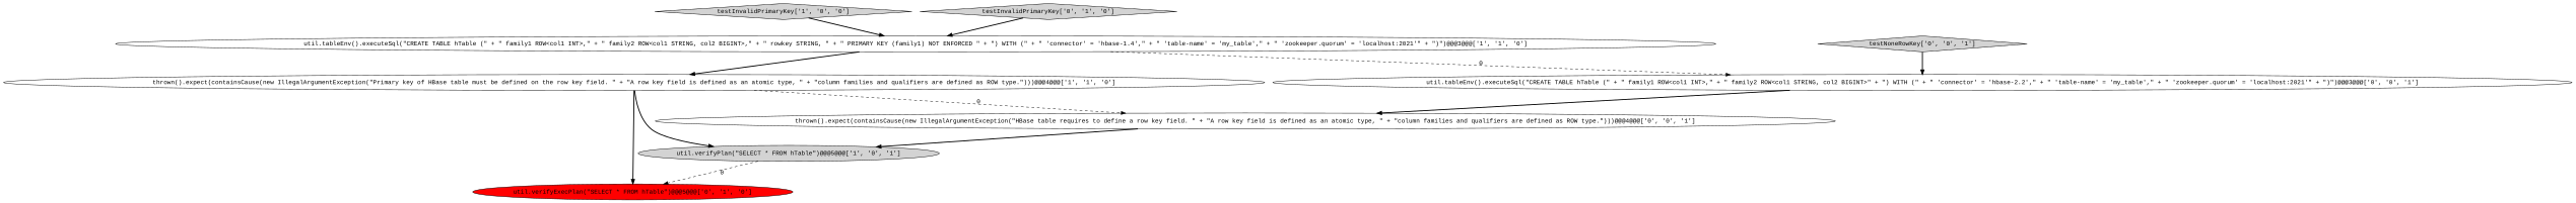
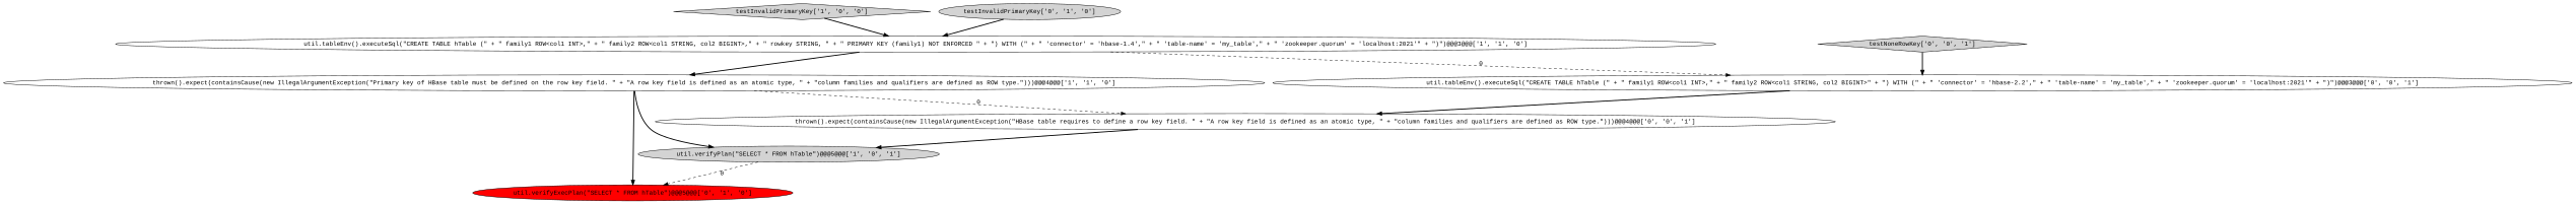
  digraph {
    fontname="Liberation Mono"
    node [fillcolor=white shape=ellipse style=filled fontname="Liberation Mono"]
    edge [style=bold fontname="Liberation Mono"]
    n1 [label="util.tableEnv().executeSql(\"CREATE TABLE hTable (\" + \" family1 ROW<col1 INT>,\" + \" family2 ROW<col1 STRING, col2 BIGINT>,\" + \" rowkey STRING, \" + \" PRIMARY KEY (family1) NOT ENFORCED \" + \") WITH (\" + \" 'connector' = 'hbase-1.4',\" + \" 'table-name' = 'my_table',\" + \" 'zookeeper.quorum' = 'localhost:2021'\" + \")\")@@@3@@@['1', '1', '0']"]
    n2 [label="util.tableEnv().executeSql(\"CREATE TABLE hTable (\" + \" family1 ROW<col1 INT>,\" + \" family2 ROW<col1 STRING, col2 BIGINT>\" + \") WITH (\" + \" 'connector' = 'hbase-2.2',\" + \" 'table-name' = 'my_table',\" + \" 'zookeeper.quorum' = 'localhost:2021'\" + \")\")@@@3@@@['0', '0', '1']"]
    n3 [label="thrown().expect(containsCause(new IllegalArgumentException(\"Primary key of HBase table must be defined on the row key field. \" + \"A row key field is defined as an atomic type, \" + \"column families and qualifiers are defined as ROW type.\")))@@@4@@@['1', '1', '0']"]
    n4 [label="thrown().expect(containsCause(new IllegalArgumentException(\"HBase table requires to define a row key field. \" + \"A row key field is defined as an atomic type, \" + \"column families and qualifiers are defined as ROW type.\")))@@@4@@@['0', '0', '1']"]
    n5 [fillcolor=lightgray label="testNoneRowKey['0', '0', '1']" shape=diamond]
    n6 [fillcolor=lightgray label="testInvalidPrimaryKey['1', '0', '0']" shape=diamond]
    n7 [fillcolor=red label="util.verifyExecPlan(\"SELECT * FROM hTable\")@@@5@@@['0', '1', '0']"]
    n8 [fillcolor=lightgray label="util.verifyPlan(\"SELECT * FROM hTable\")@@@5@@@['1', '0', '1']"]
-   n9 [fillcolor=lightgray label="testInvalidPrimaryKey['0', '1', '0']" shape=diamond]
+   n9 [fillcolor=lightgray label="testInvalidPrimaryKey['0', '1', '0']"]
    n1 -> n2 [label=0 style=dashed]
    n1 -> n3
    n2 -> n4
    n3 -> n4 [label=0 style=dashed]
    n3 -> n7
    n3 -> n8
    n4 -> n8
    n5 -> n2
    n6 -> n1
    n8 -> n7 [label=0 style=dashed]
    n9 -> n1
  }
